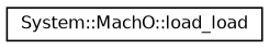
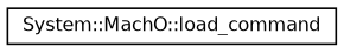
  digraph {
    rankdir=LR
-   n1 [color=black fillcolor=white fontname=Helvetica fontsize=10 height=0.2 label="System::MachO::load_load" shape=record style=filled width=0.4]
+   n1 [color=black fillcolor=white fontname=Helvetica fontsize=10 height=0.2 label="System::MachO::load_command" shape=record style=filled width=0.4]
  }
